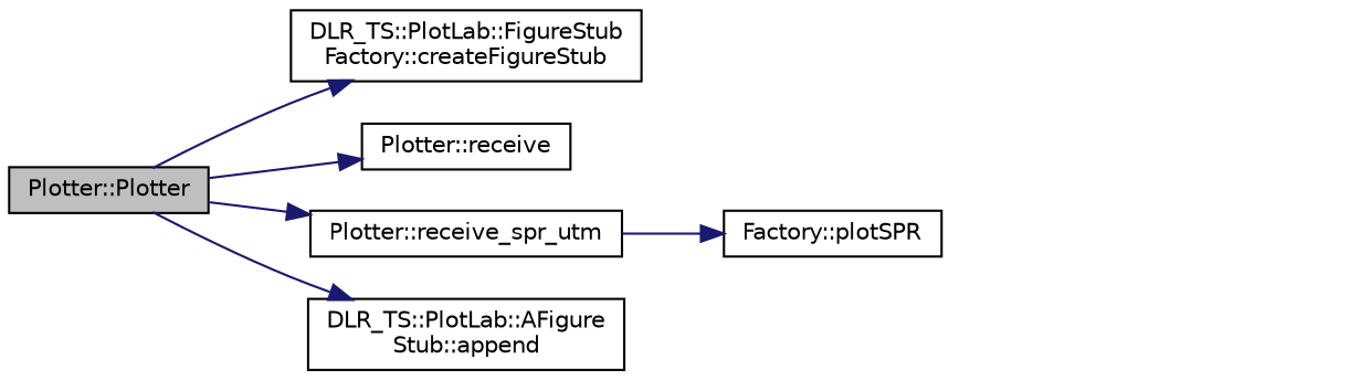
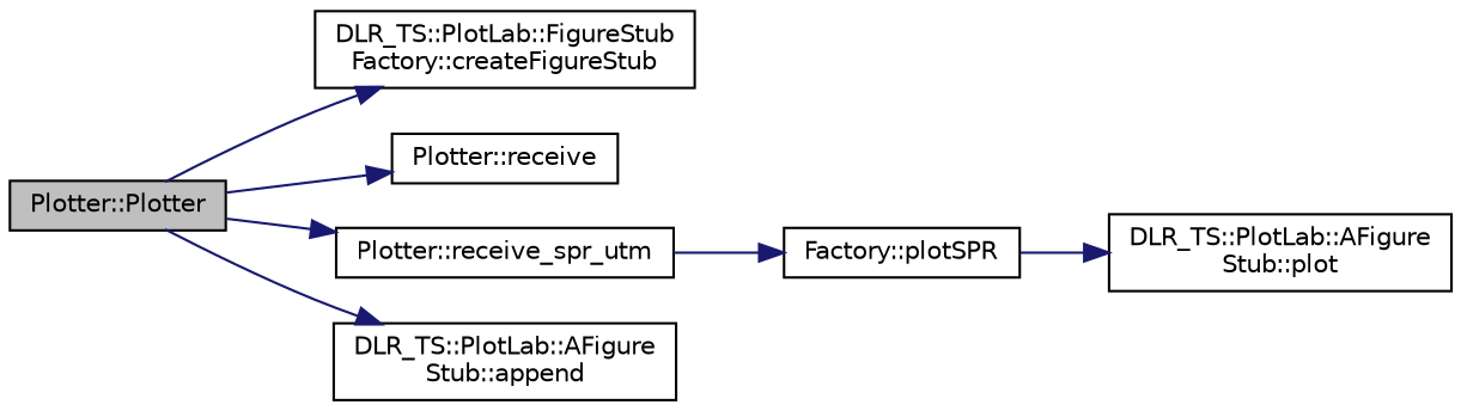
  digraph {
    rankdir=LR
    node [color=black fillcolor=white fontname=Helvetica fontsize=10 shape=record style=filled]
    edge [color=midnightblue fontname=Helvetica fontsize=10 labelfontname=Helvetica labelfontsize=10 style=solid]
    n1 [fillcolor=grey75 fontcolor=black height=0.2 label="Plotter::Plotter" width=0.4]
    n2 [height=0.2 label="DLR_TS::PlotLab::FigureStub\lFactory::createFigureStub" width=0.4]
    n3 [height=0.2 label="Plotter::receive" width=0.4]
    n4 [height=0.2 label="Plotter::receive_spr_utm" width=0.4]
    n5 [height=0.2 label="DLR_TS::PlotLab::AFigure\lStub::append" width=0.4]
    n6 [height=0.2 label="Factory::plotSPR" width=0.4]
+   n7 [height=0.2 label="DLR_TS::PlotLab::AFigure\lStub::plot" width=0.4]
    n1 -> n2
    n1 -> n3
    n1 -> n4
    n1 -> n5
    n4 -> n6
+   n6 -> n7
  }
